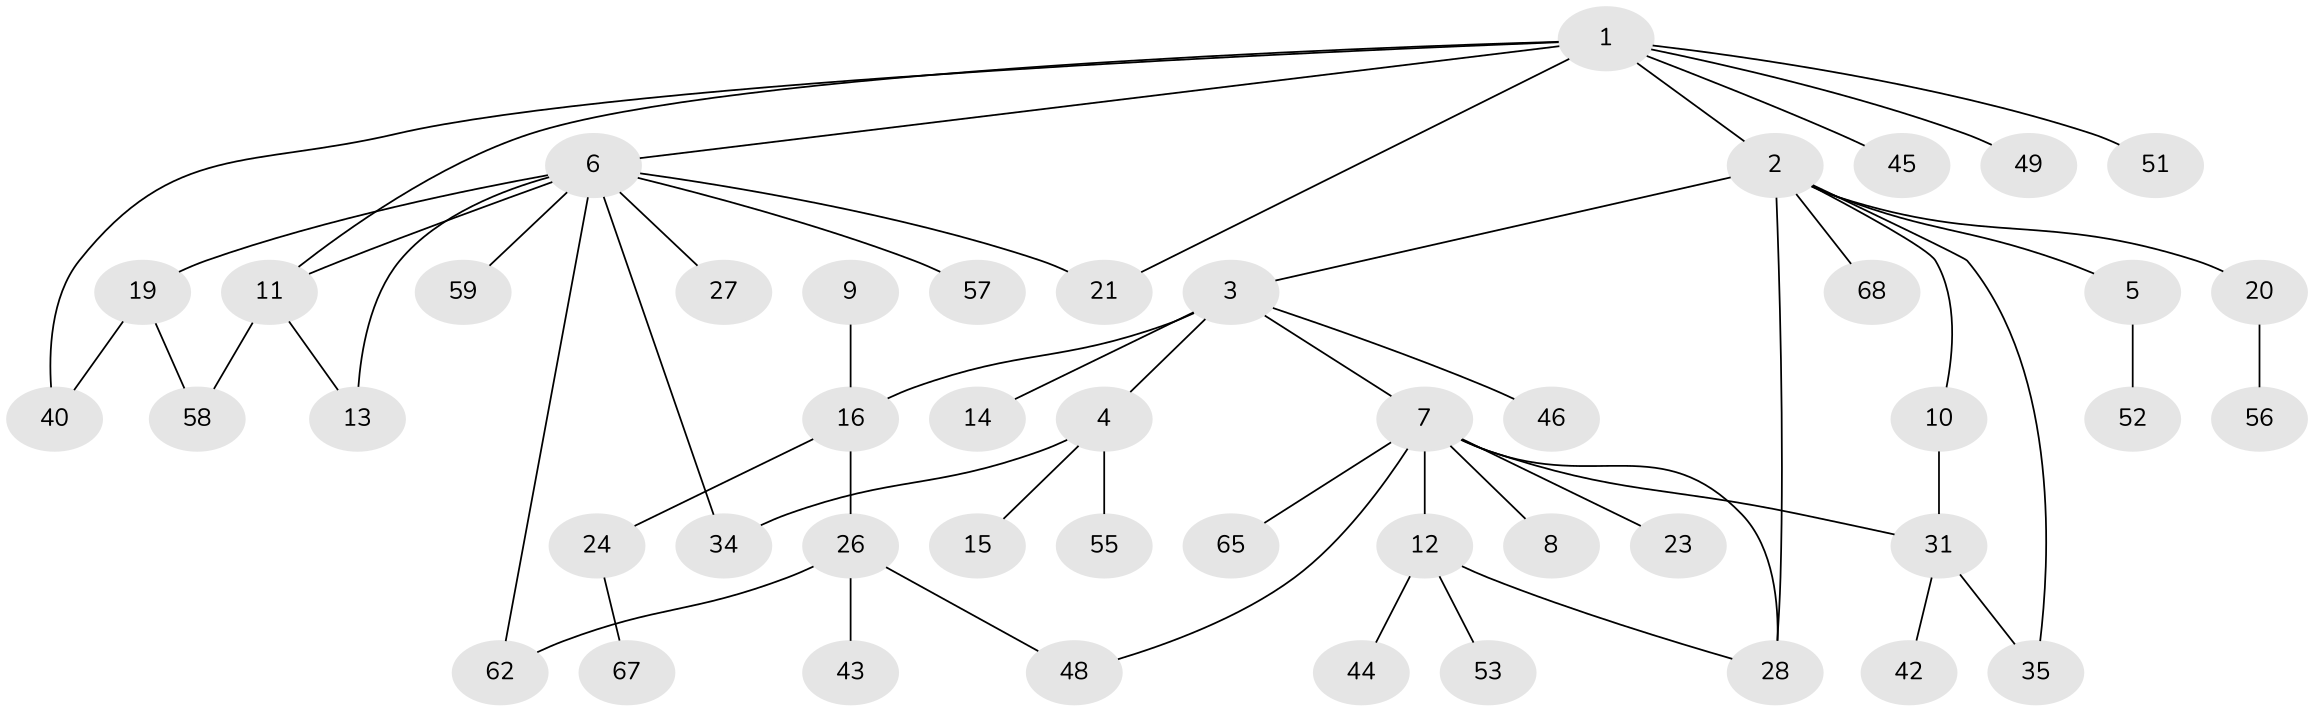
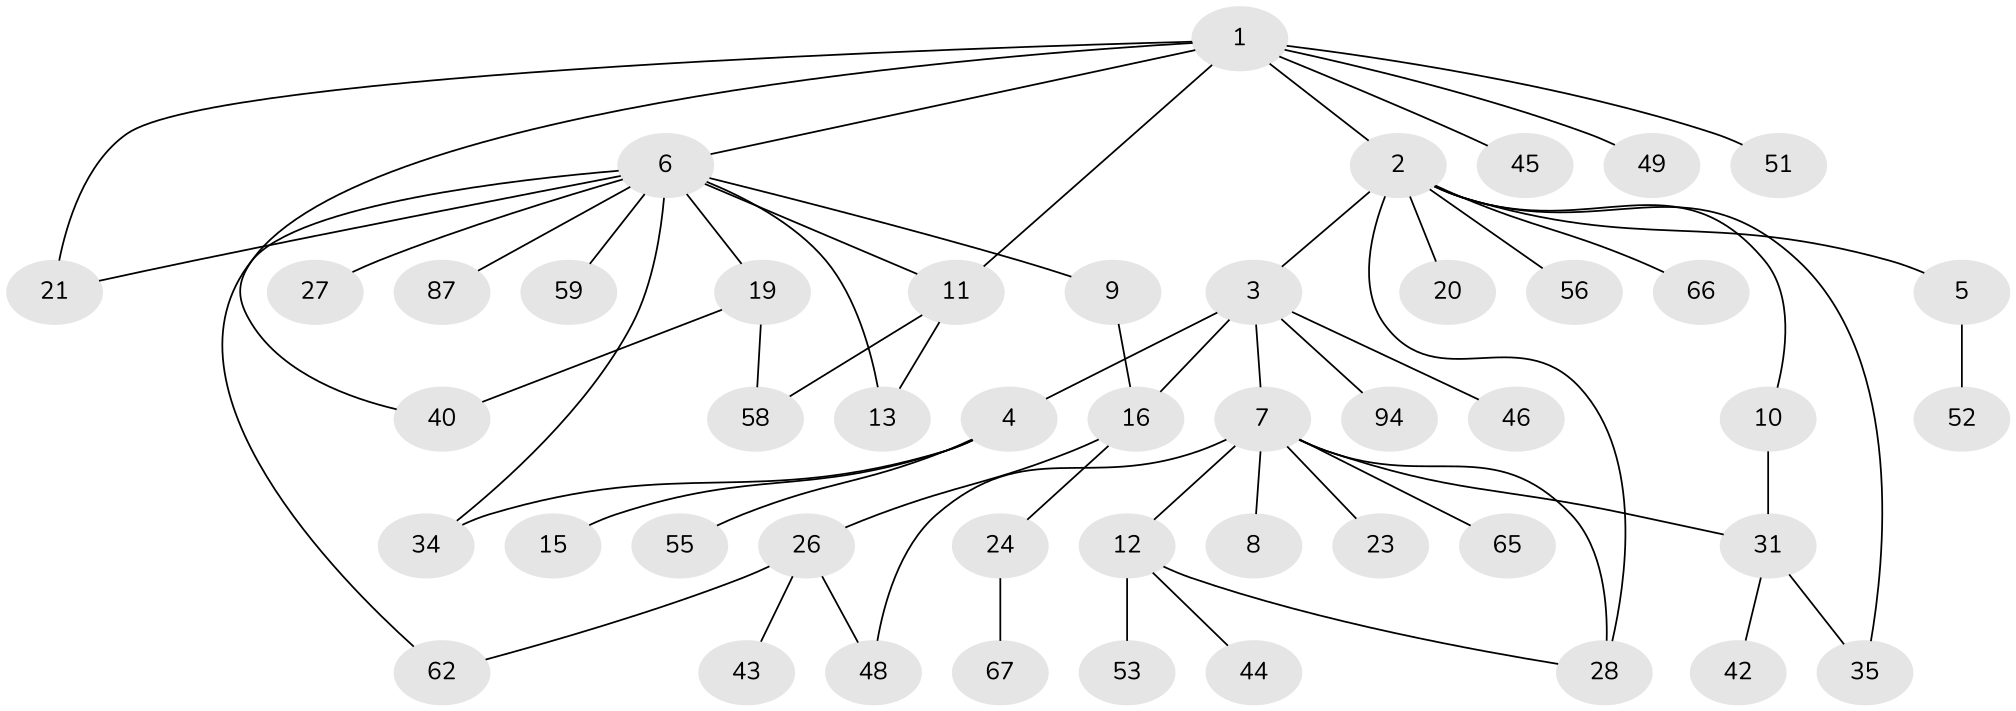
  graph {
    fontname=Nunito
    node [color=gray90 fontname=Nunito style=filled]
    edge [fontname=Nunito]
    1 [super="+22"]
    2 [super="+61"]
    6 [super="+36"]
    11 [super="+41"]
    n5 [label=21 super="+64"]
    40
    45
    49
    51
    3 [super="+18"]
    5 [super="+54"]
    10 [super="+25"]
    20
    28 [super="+37"]
    35
    56
-   66 [label=68]
+   66
    34 [super="+38"]
    9
    13 [super="+32"]
    19 [super="+47"]
    27
-   57
+   57 [label=87]
    59
    62
    58
    4 [super="+50"]
    7 [super="+17"]
-   14
+   14 [label=94]
    16 [super="+21"]
    46
    52
    31 [super="+39"]
    12 [super="+33"]
    44
    53
    15
    55
    8
    23 [super="+60"]
    48
    65
    24 [super="+30"]
    26 [super="+63"]
    42
    67
    43
    1 -- 2
    1 -- 6
    1 -- 11
    1 -- n5
    1 -- 40
    1 -- 45
    1 -- 49
    1 -- 51
    2 -- 3
    2 -- 5
    2 -- 10
    2 -- 20
    2 -- 28
    2 -- 35
-   20 -- 56
+   2 -- 56
    2 -- 66
    6 -- 11
    6 -- n5
    6 -- 34
+   6 -- 9
    6 -- 13
    6 -- 19
    6 -- 27
    6 -- 57
    6 -- 59
    6 -- 62
    11 -- 13
    11 -- 58
    3 -- 4
    3 -- 7
    3 -- 14
    3 -- 16 [weight=2]
    3 -- 46
    5 -- 52
    10 -- 31
    9 -- 16
    19 -- 40
    19 -- 58
    4 -- 34
    4 -- 15
    4 -- 55
    7 -- 28
    7 -- 31
    7 -- 12
    7 -- 8
    7 -- 23
    7 -- 48
    7 -- 65
    16 -- 24
    16 -- 26
    31 -- 35
    31 -- 42
    12 -- 28
    12 -- 44
    12 -- 53
    24 -- 67
    26 -- 62
    26 -- 48
    26 -- 43
  }
